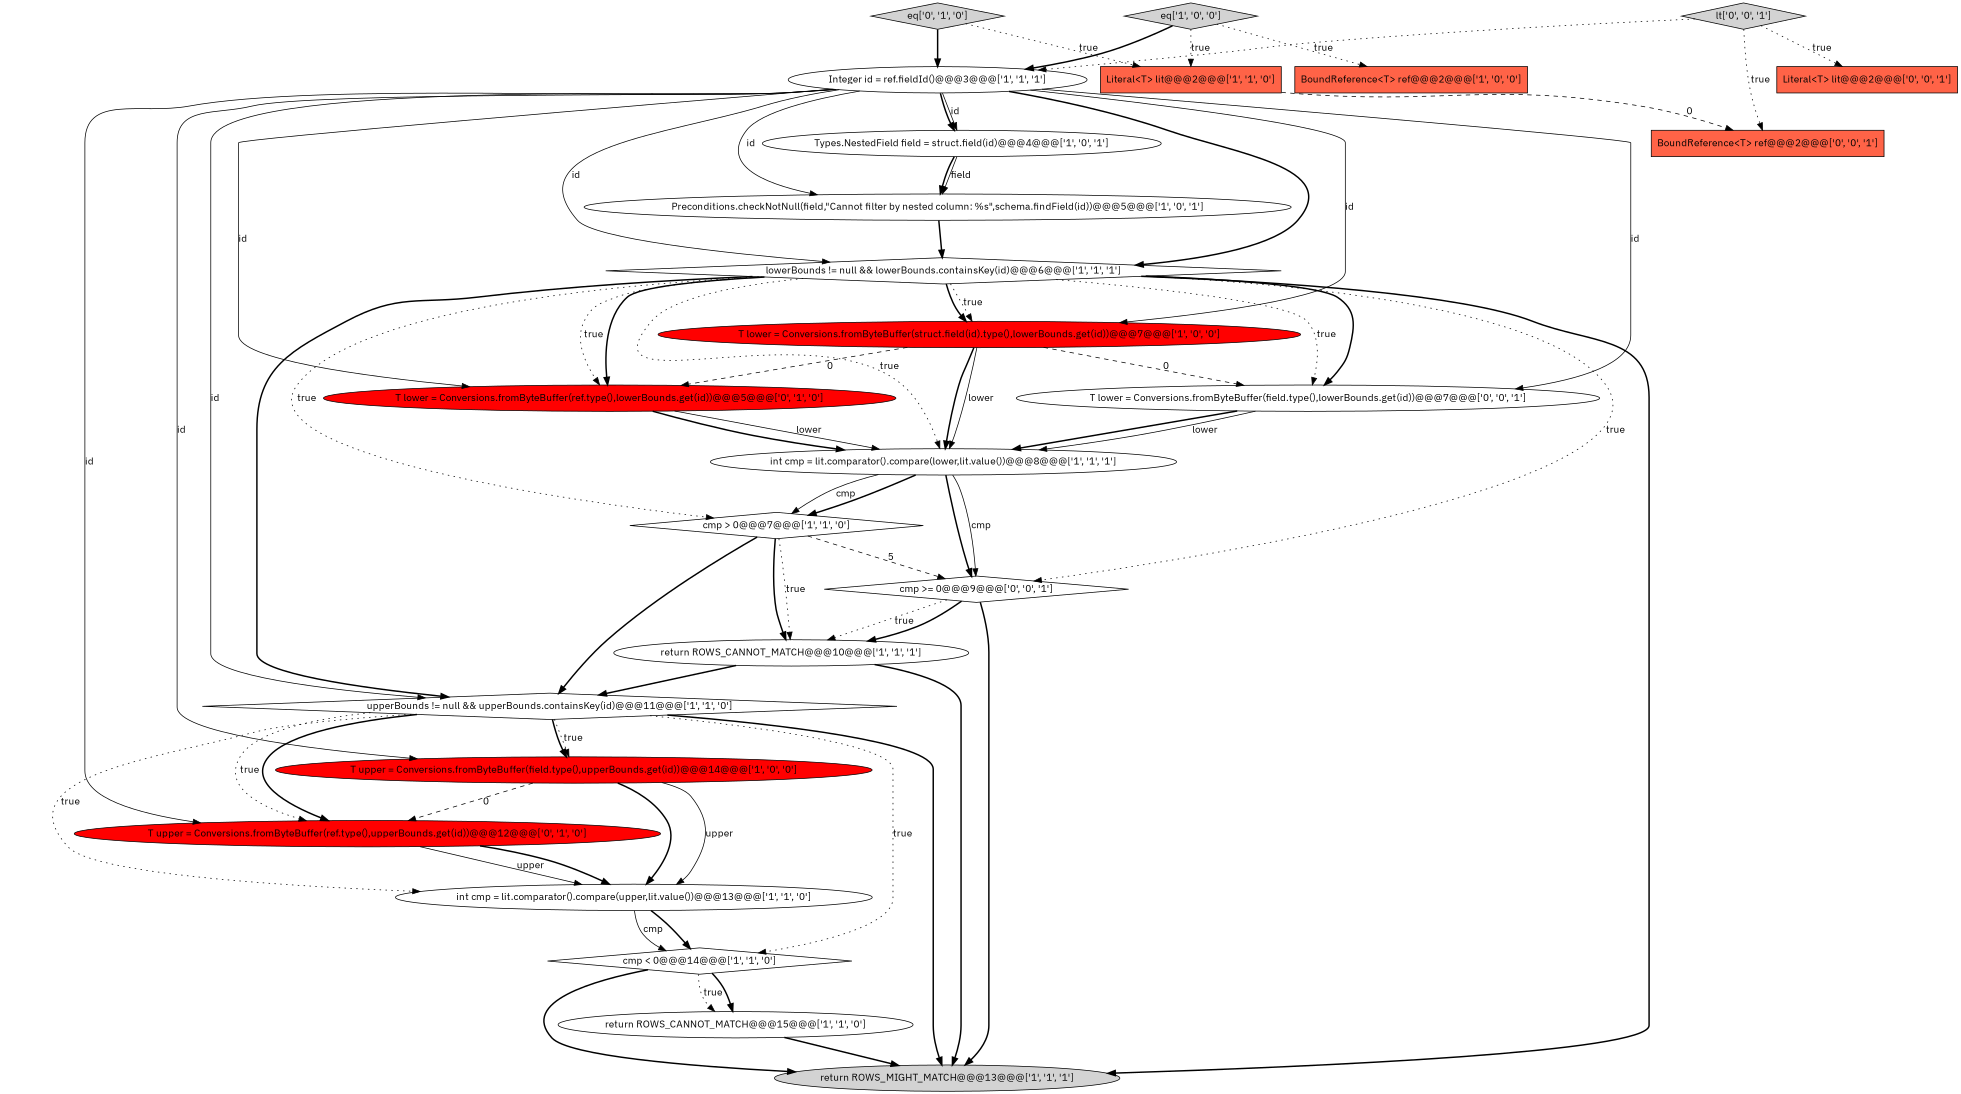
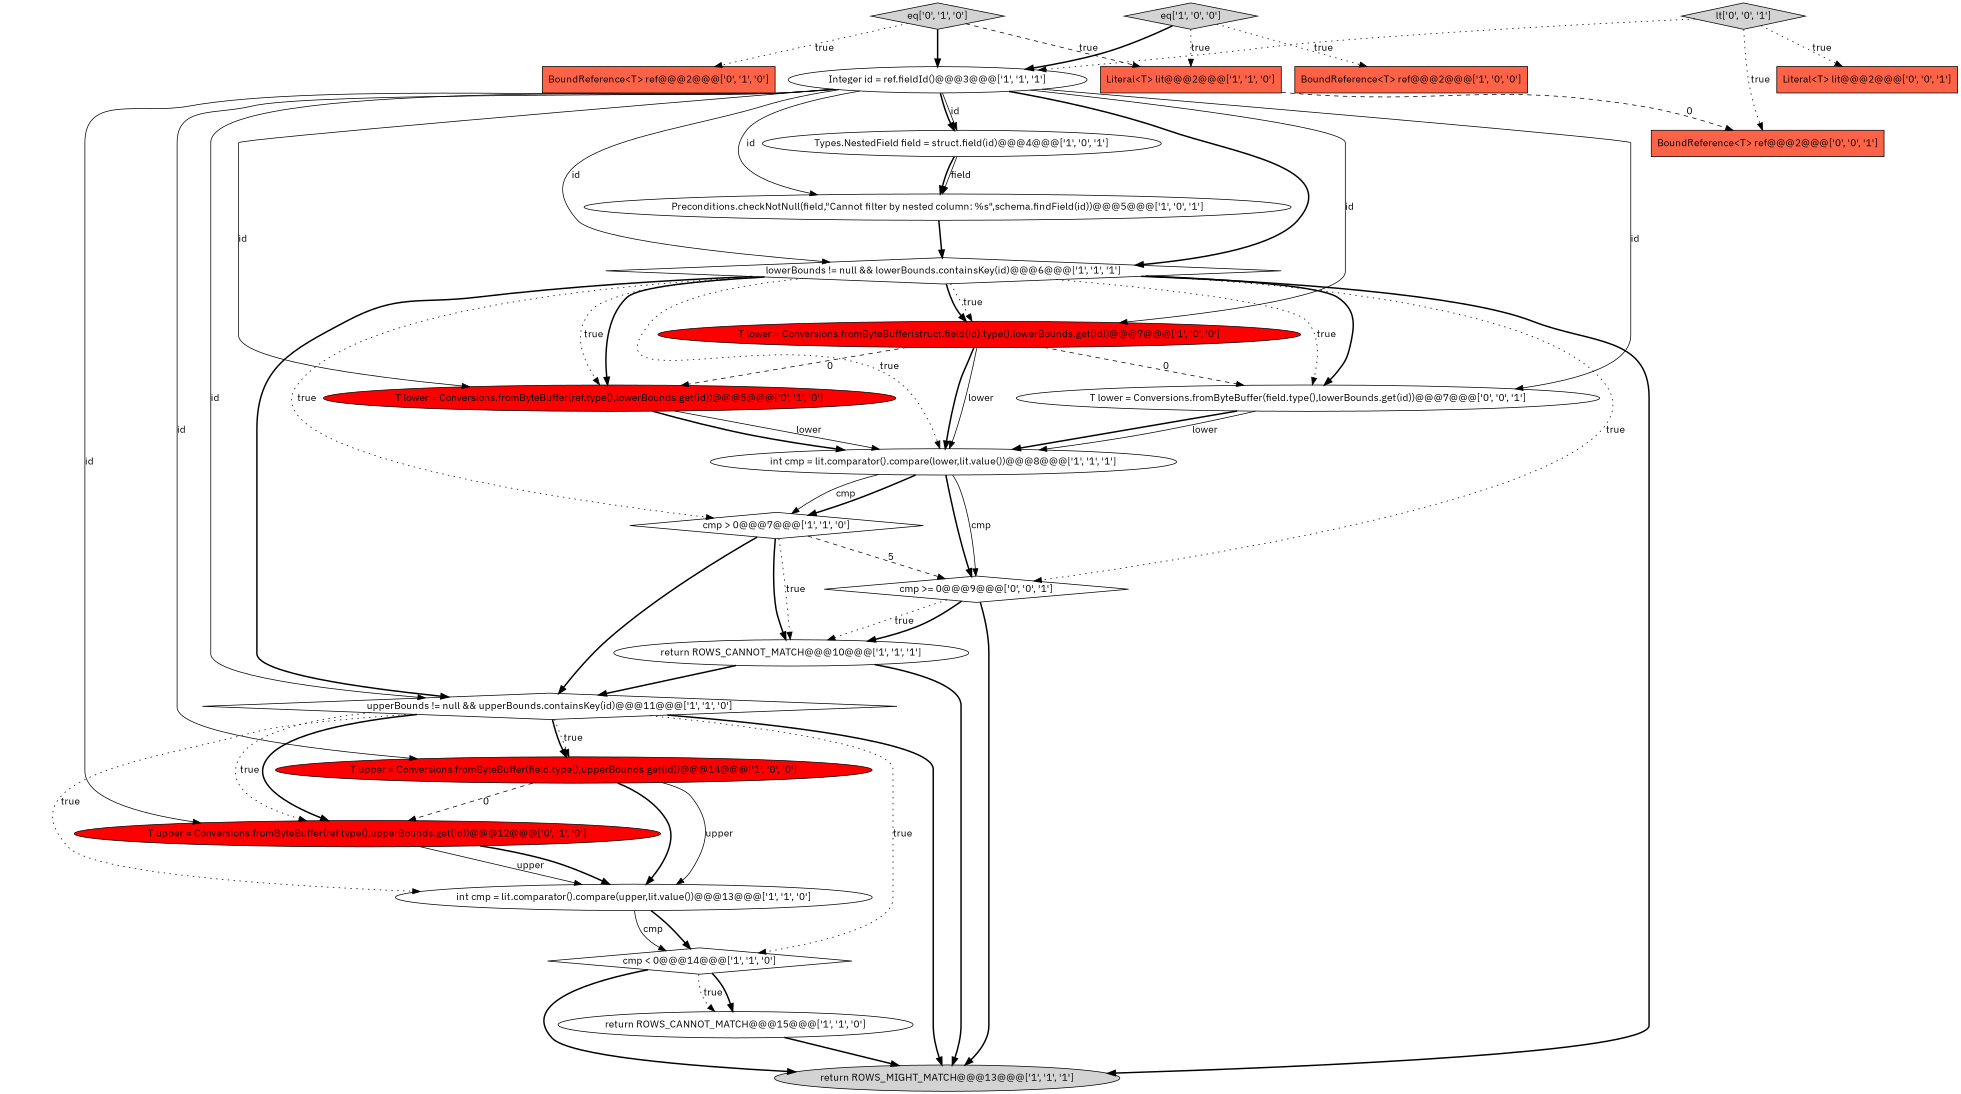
  digraph {
    fontname="IBM Plex Sans"
    node [fillcolor=white fontname="IBM Plex Sans" shape=ellipse style=filled]
    edge [fontname="IBM Plex Sans" style=bold]
    n1 [label="cmp >= 0@@@9@@@['0', '0', '1']" shape=diamond]
    n2 [label="return ROWS_CANNOT_MATCH@@@10@@@['1', '1', '1']"]
    n3 [fillcolor=lightgray label="return ROWS_MIGHT_MATCH@@@13@@@['1', '1', '1']"]
    n4 [label="upperBounds != null && upperBounds.containsKey(id)@@@11@@@['1', '1', '0']" shape=diamond]
    n5 [label="int cmp = lit.comparator().compare(upper,lit.value())@@@13@@@['1', '1', '0']"]
    n6 [label="cmp < 0@@@14@@@['1', '1', '0']" shape=diamond]
    n7 [label="return ROWS_CANNOT_MATCH@@@15@@@['1', '1', '0']"]
    n8 [fillcolor=tomato label="BoundReference<T> ref@@@2@@@['1', '0', '0']" shape=box]
    n9 [label="cmp > 0@@@7@@@['1', '1', '0']" shape=diamond]
    n10 [fillcolor=red label="T upper = Conversions.fromByteBuffer(ref.type(),upperBounds.get(id))@@@12@@@['0', '1', '0']"]
    n11 [fillcolor=red label="T upper = Conversions.fromByteBuffer(field.type(),upperBounds.get(id))@@@14@@@['1', '0', '0']"]
    n12 [label="Types.NestedField field = struct.field(id)@@@4@@@['1', '0', '1']"]
    n13 [label="Preconditions.checkNotNull(field,\"Cannot filter by nested column: %s\",schema.findField(id))@@@5@@@['1', '0', '1']"]
    n14 [label="lowerBounds != null && lowerBounds.containsKey(id)@@@6@@@['1', '1', '1']" shape=diamond]
    n15 [label="T lower = Conversions.fromByteBuffer(field.type(),lowerBounds.get(id))@@@7@@@['0', '0', '1']"]
    n16 [label="int cmp = lit.comparator().compare(lower,lit.value())@@@8@@@['1', '1', '1']"]
    n17 [label="Integer id = ref.fieldId()@@@3@@@['1', '1', '1']"]
    n18 [fillcolor=red label="T lower = Conversions.fromByteBuffer(struct.field(id).type(),lowerBounds.get(id))@@@7@@@['1', '0', '0']"]
    n19 [fillcolor=red label="T lower = Conversions.fromByteBuffer(ref.type(),lowerBounds.get(id))@@@5@@@['0', '1', '0']"]
    n20 [fillcolor=tomato label="Literal<T> lit@@@2@@@['1', '1', '0']" shape=box]
    n21 [fillcolor=tomato label="BoundReference<T> ref@@@2@@@['0', '0', '1']" shape=box]
+   n22 [fillcolor=tomato label="BoundReference<T> ref@@@2@@@['0', '1', '0']" shape=box]
    n23 [fillcolor=lightgray label="lt['0', '0', '1']" shape=diamond]
    n24 [fillcolor=tomato label="Literal<T> lit@@@2@@@['0', '0', '1']" shape=box]
    n25 [fillcolor=lightgray label="eq['0', '1', '0']" shape=diamond]
    n26 [fillcolor=lightgray label="eq['1', '0', '0']" shape=diamond]
    n1 -> n2 [label=true style=dotted]
    n1 -> n2
    n1 -> n3
    n2 -> n3
    n2 -> n4
    n4 -> n3
    n4 -> n5 [label=true style=dotted]
    n4 -> n6 [label=true style=dotted]
    n4 -> n10
    n4 -> n10 [label=true style=dotted]
    n4 -> n11
    n4 -> n11 [label=true style=dotted]
    n5 -> n6
    n5 -> n6 [label=cmp style=solid]
    n6 -> n3
    n6 -> n7 [label=true style=dotted]
    n6 -> n7
    n7 -> n3
    n9 -> n1 [label=5 style=dashed]
    n9 -> n2
    n9 -> n2 [label=true style=dotted]
    n9 -> n4
    n10 -> n5 [label=upper style=solid]
    n10 -> n5
    n11 -> n5 [label=upper style=solid]
    n11 -> n5
    n11 -> n10 [label=0 style=dashed]
    n12 -> n13
    n12 -> n13 [label=field style=solid]
    n13 -> n14
    n14 -> n1 [label=true style=dotted]
    n14 -> n3
    n14 -> n4
    n14 -> n9 [label=true style=dotted]
    n14 -> n15
    n14 -> n15 [label=true style=dotted]
    n14 -> n16 [label=true style=dotted]
    n14 -> n18 [label=true style=dotted]
    n14 -> n18
    n14 -> n19
    n14 -> n19 [label=true style=dotted]
    n15 -> n16
    n15 -> n16 [label=lower style=solid]
    n16 -> n1
    n16 -> n1 [label=cmp style=solid]
    n16 -> n9 [label=cmp style=solid]
    n16 -> n9
    n17 -> n4 [label=id style=solid]
    n17 -> n10 [label=id style=solid]
    n17 -> n11 [label=id style=solid]
    n17 -> n12
    n17 -> n12 [label=id style=solid]
    n17 -> n13 [label=id style=solid]
    n17 -> n14
    n17 -> n14 [label=id style=solid]
    n17 -> n15 [label=id style=solid]
    n17 -> n18 [label=id style=solid]
    n17 -> n19 [label=id style=solid]
    n18 -> n15 [label=0 style=dashed]
    n18 -> n16 [label=lower style=solid]
    n18 -> n16
    n18 -> n19 [label=0 style=dashed]
    n19 -> n16 [label=lower style=solid]
    n19 -> n16
    n20 -> n21 [label=0 style=dashed]
    n23 -> n17 [style=dotted]
    n23 -> n21 [label=true style=dotted]
    n23 -> n24 [label=true style=dotted]
    n25 -> n17
-   n25 -> n20 [label=true style=dotted]
+   n25 -> n20 [label=true style=dashed]
+   n25 -> n22 [label=true style=dotted]
    n26 -> n8 [label=true style=dotted]
    n26 -> n17
    n26 -> n20 [label=true style=dotted]
  }
